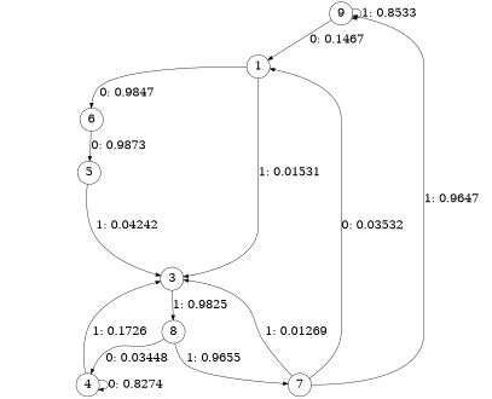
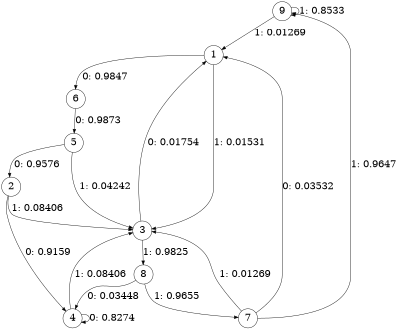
  digraph {
    node [fontsize=24 shape=circle]
    edge [fontsize=24]
    n1 [label=9]
    1
    6
    3
    5
    8
+   2
    4
    7
    n1 -> n1 [label="1: 0.8533   "]
-   n1 -> 1 [label="0: 0.1467   "]
+   n1 -> 1 [label="1: 0.01269  "]
    1 -> 6 [label="0: 0.9847   "]
    1 -> 3 [label="1: 0.01531  "]
    6 -> 5 [label="0: 0.9873   "]
+   3 -> 1 [label="0: 0.01754  "]
    3 -> 8 [label="1: 0.9825   "]
    5 -> 3 [label="1: 0.04242  "]
+   5 -> 2 [label="0: 0.9576   "]
    8 -> 4 [label="0: 0.03448  "]
    8 -> 7 [label="1: 0.9655   "]
-   4 -> 3 [label="1: 0.1726   "]
+   2 -> 3 [label="1: 0.08406  "]
+   2 -> 4 [label="0: 0.9159   "]
+   4 -> 3 [label="1: 0.08406  "]
    4 -> 4 [label="0: 0.8274   "]
    7 -> n1 [label="1: 0.9647   "]
    7 -> 1 [label="0: 0.03532  "]
    7 -> 3 [label="1: 0.01269  "]
  }
